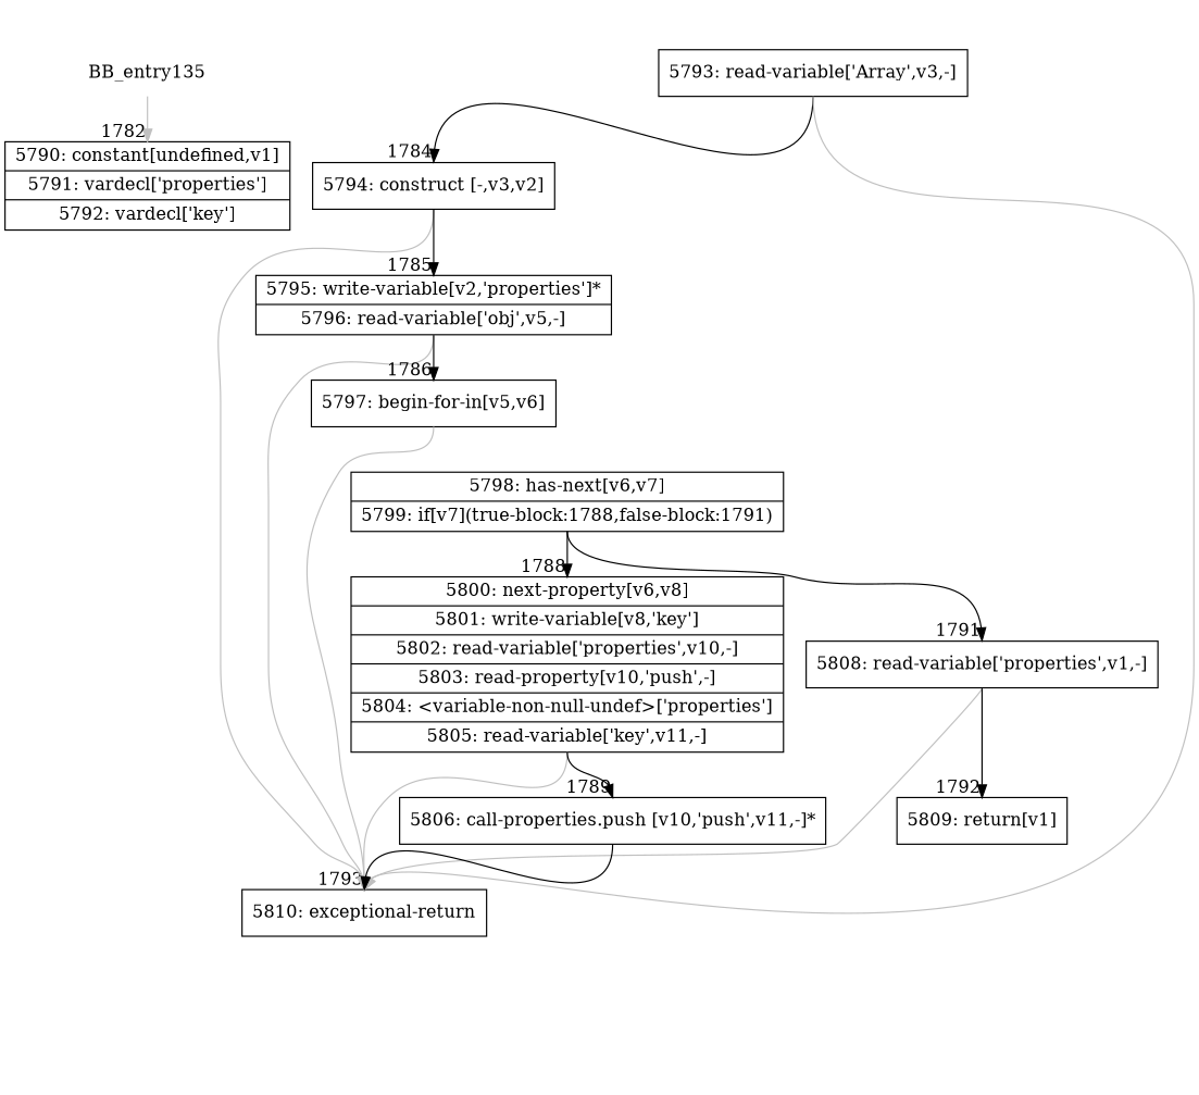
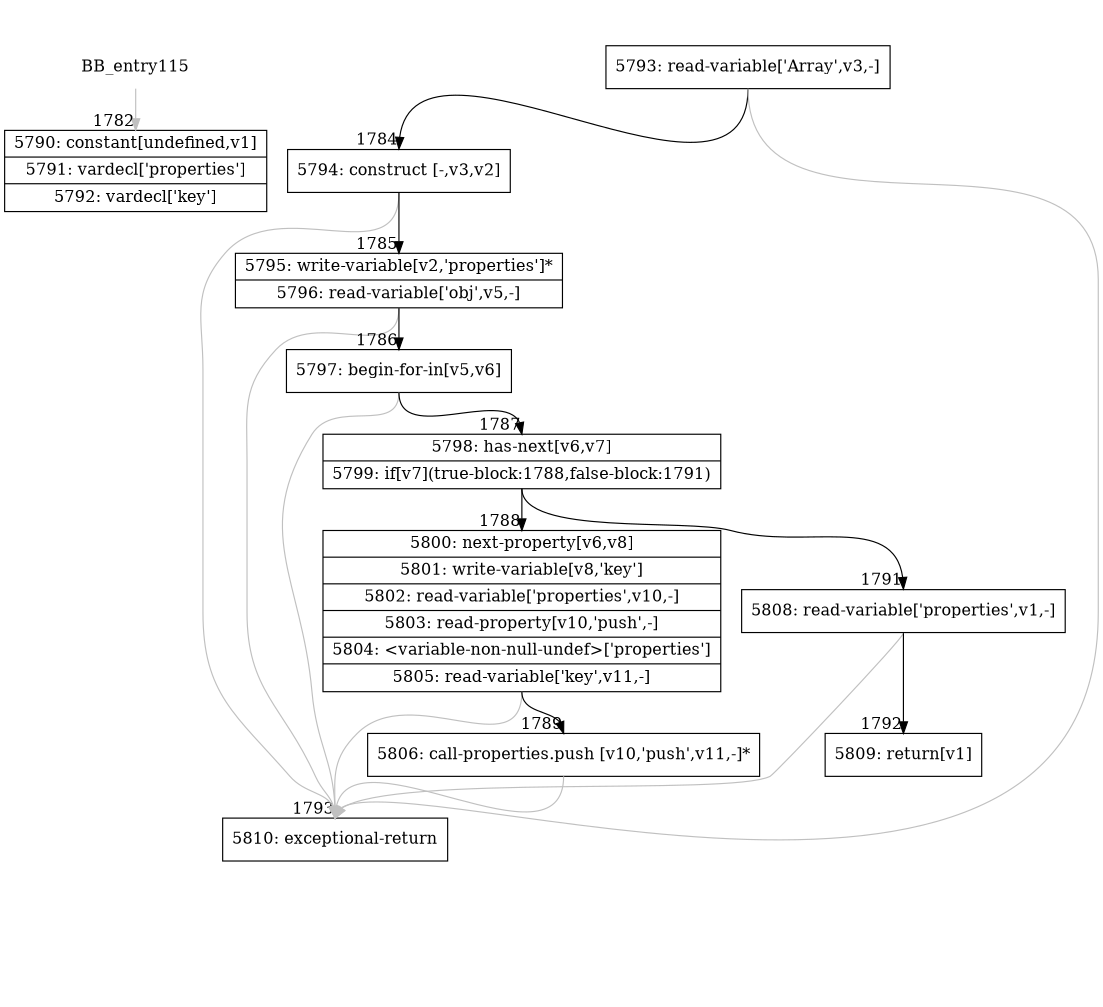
  digraph {
    rankdir=TD
    node [shape=record]
    edge [headport=n tailport=s]
-   BB_entry135 [shape=none]
+   BB_entry135 [shape=none label=BB_entry115]
    n2 [label="{5790: constant[undefined,v1]|5791: vardecl['properties']|5792: vardecl['key']}"]
    n3 [label="{5793: read-variable['Array',v3,-]}"]
    n4 [label="{5794: construct [-,v3,v2]}"]
    n5 [label="{5810: exceptional-return}"]
    n6 [label="{5795: write-variable[v2,'properties']*|5796: read-variable['obj',v5,-]}"]
    n7 [label="{5797: begin-for-in[v5,v6]}"]
    n8 [label="{5798: has-next[v6,v7]|5799: if[v7](true-block:1788,false-block:1791)}"]
    n9 [label="{5800: next-property[v6,v8]|5801: write-variable[v8,'key']|5802: read-variable['properties',v10,-]|5803: read-property[v10,'push',-]|5804: \<variable-non-null-undef\>['properties']|5805: read-variable['key',v11,-]}"]
    n10 [label="{5808: read-variable['properties',v1,-]}"]
    n11 [label="{5806: call-properties.push [v10,'push',v11,-]*}"]
    n12 [label="{5809: return[v1]}"]
    BB_entry135 -> n2 [color=gray headlabel="    1782"]
    n3 -> n4 [headlabel="      1784"]
    n3 -> n5 [color=gray headlabel="      1793"]
    n4 -> n5 [color=gray]
    n4 -> n6 [headlabel="      1785"]
    n6 -> n5 [color=gray]
    n6 -> n7 [headlabel="      1786"]
    n7 -> n5 [color=gray]
+   n7 -> n8 [headlabel="      1787"]
    n8 -> n9 [headlabel="      1788"]
    n8 -> n10 [headlabel="      1791"]
    n9 -> n5 [color=gray]
    n9 -> n11 [headlabel="      1789"]
    n10 -> n5 [color=gray]
    n10 -> n12 [headlabel="      1792"]
-   n11 -> n5 [color=black]
+   n11 -> n5 [color=gray]
  }
